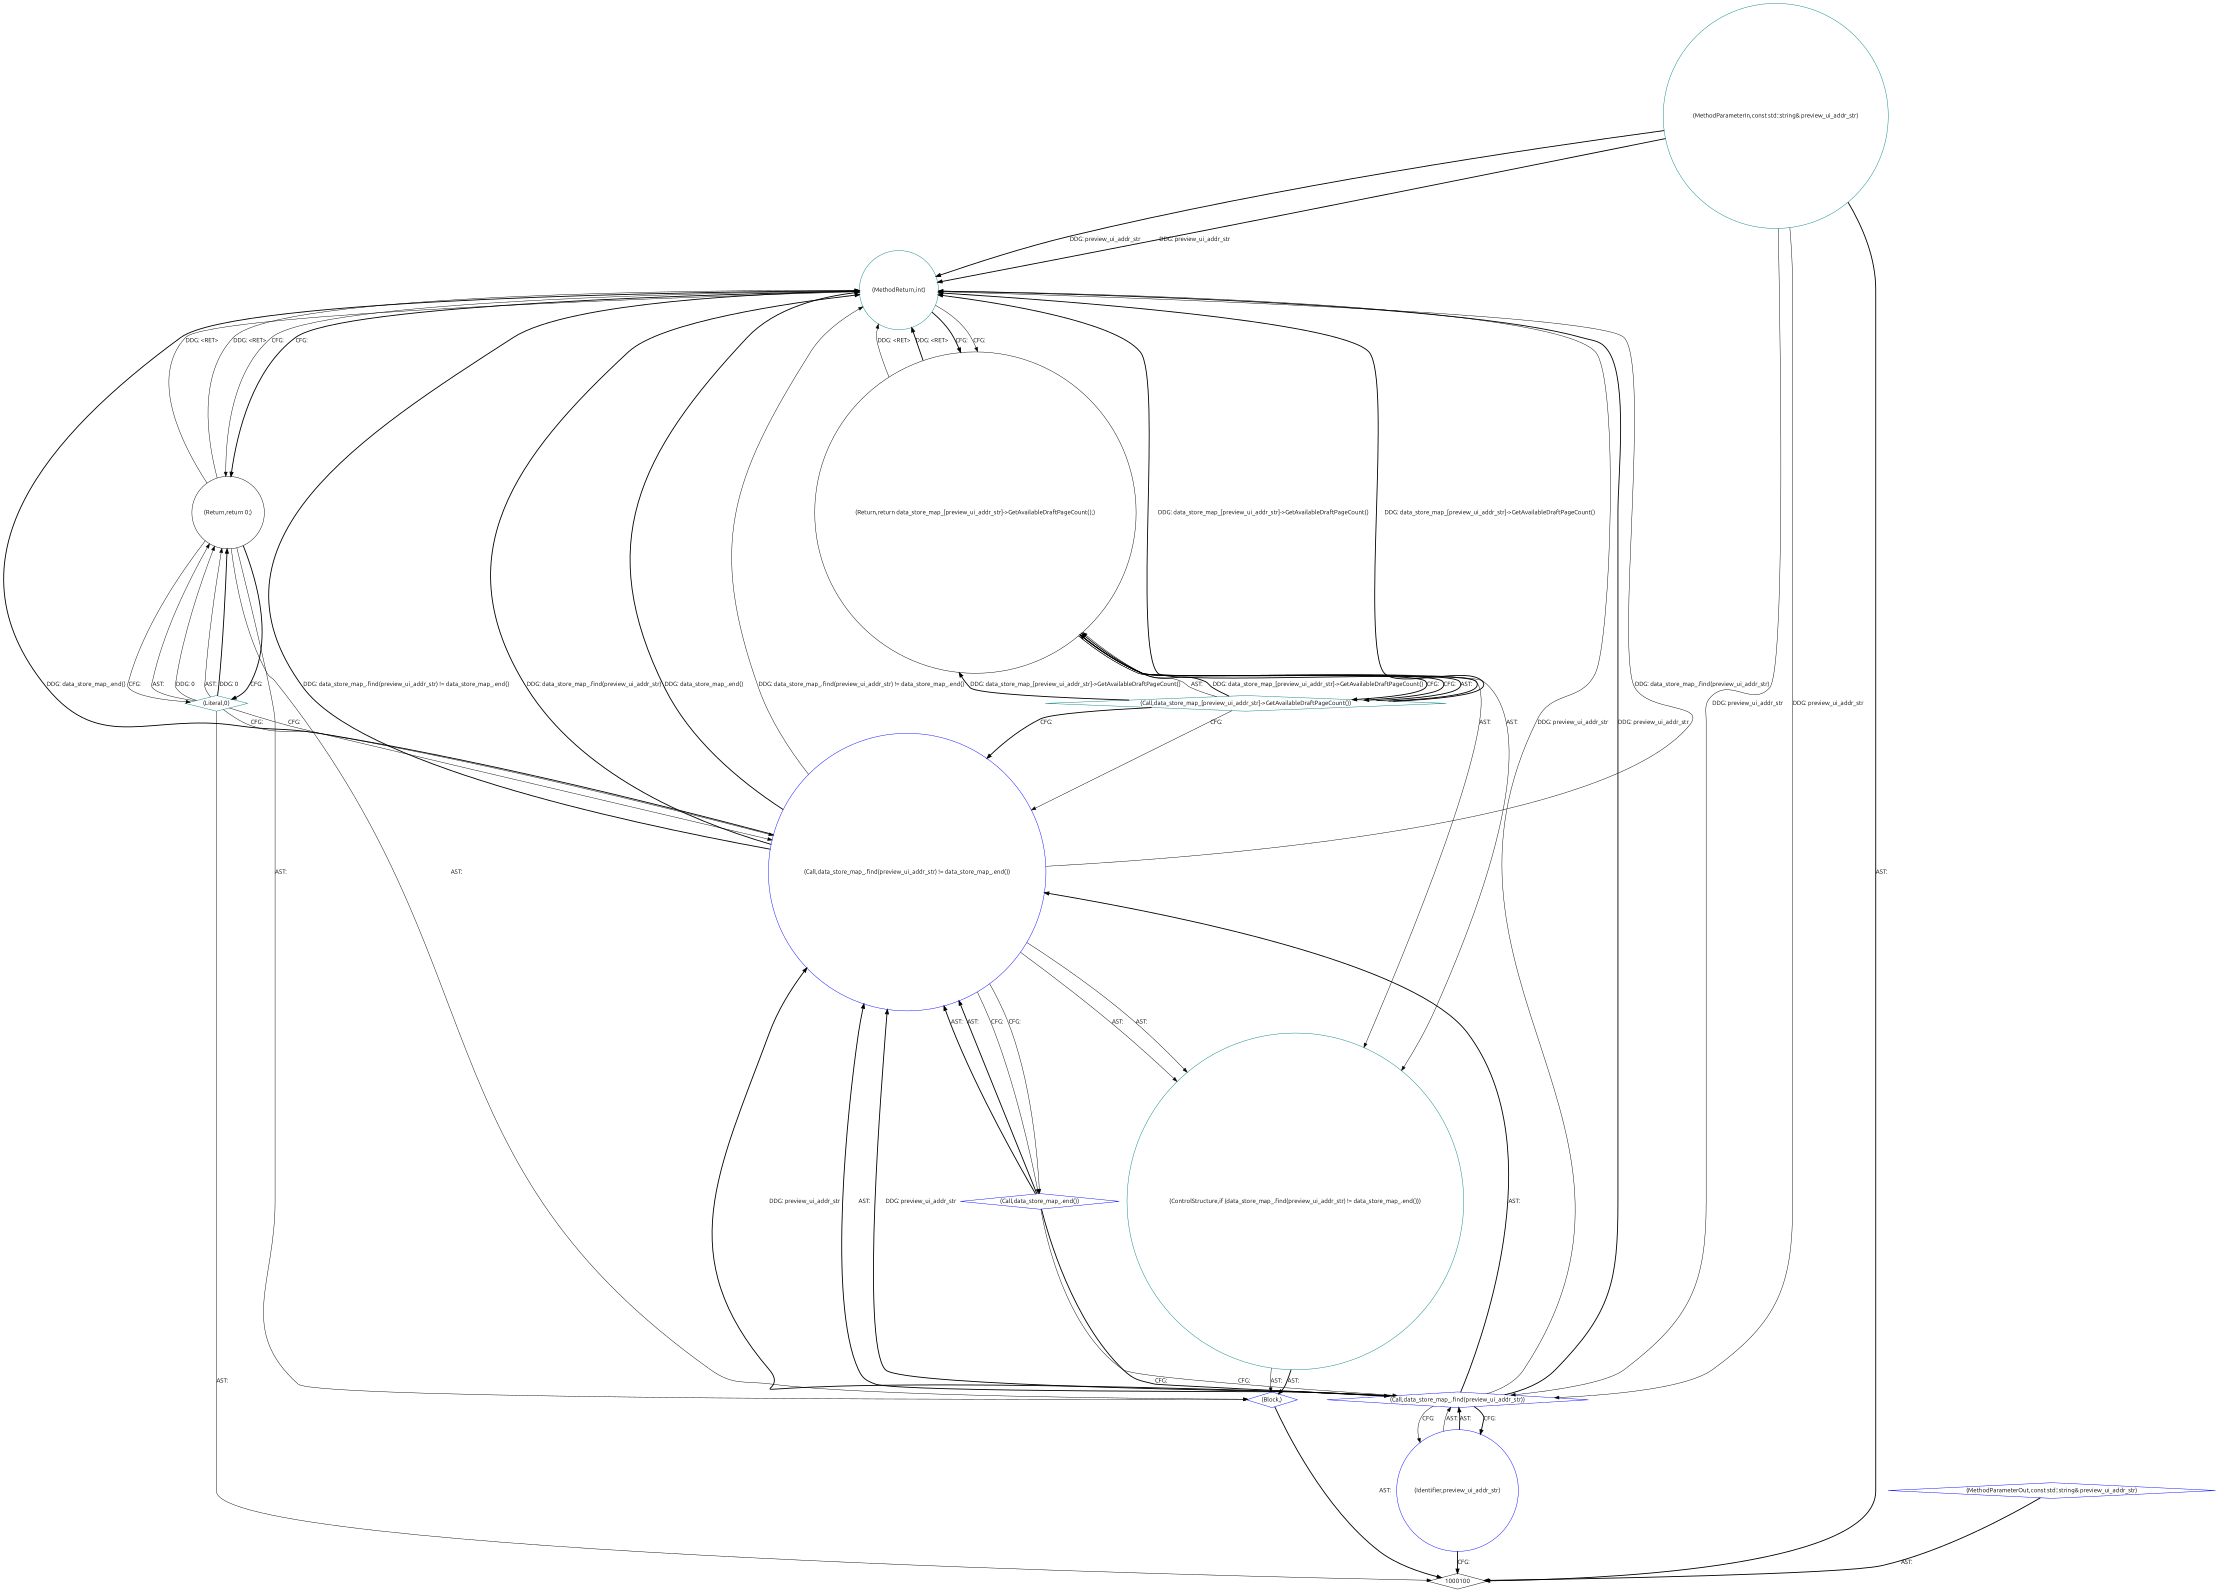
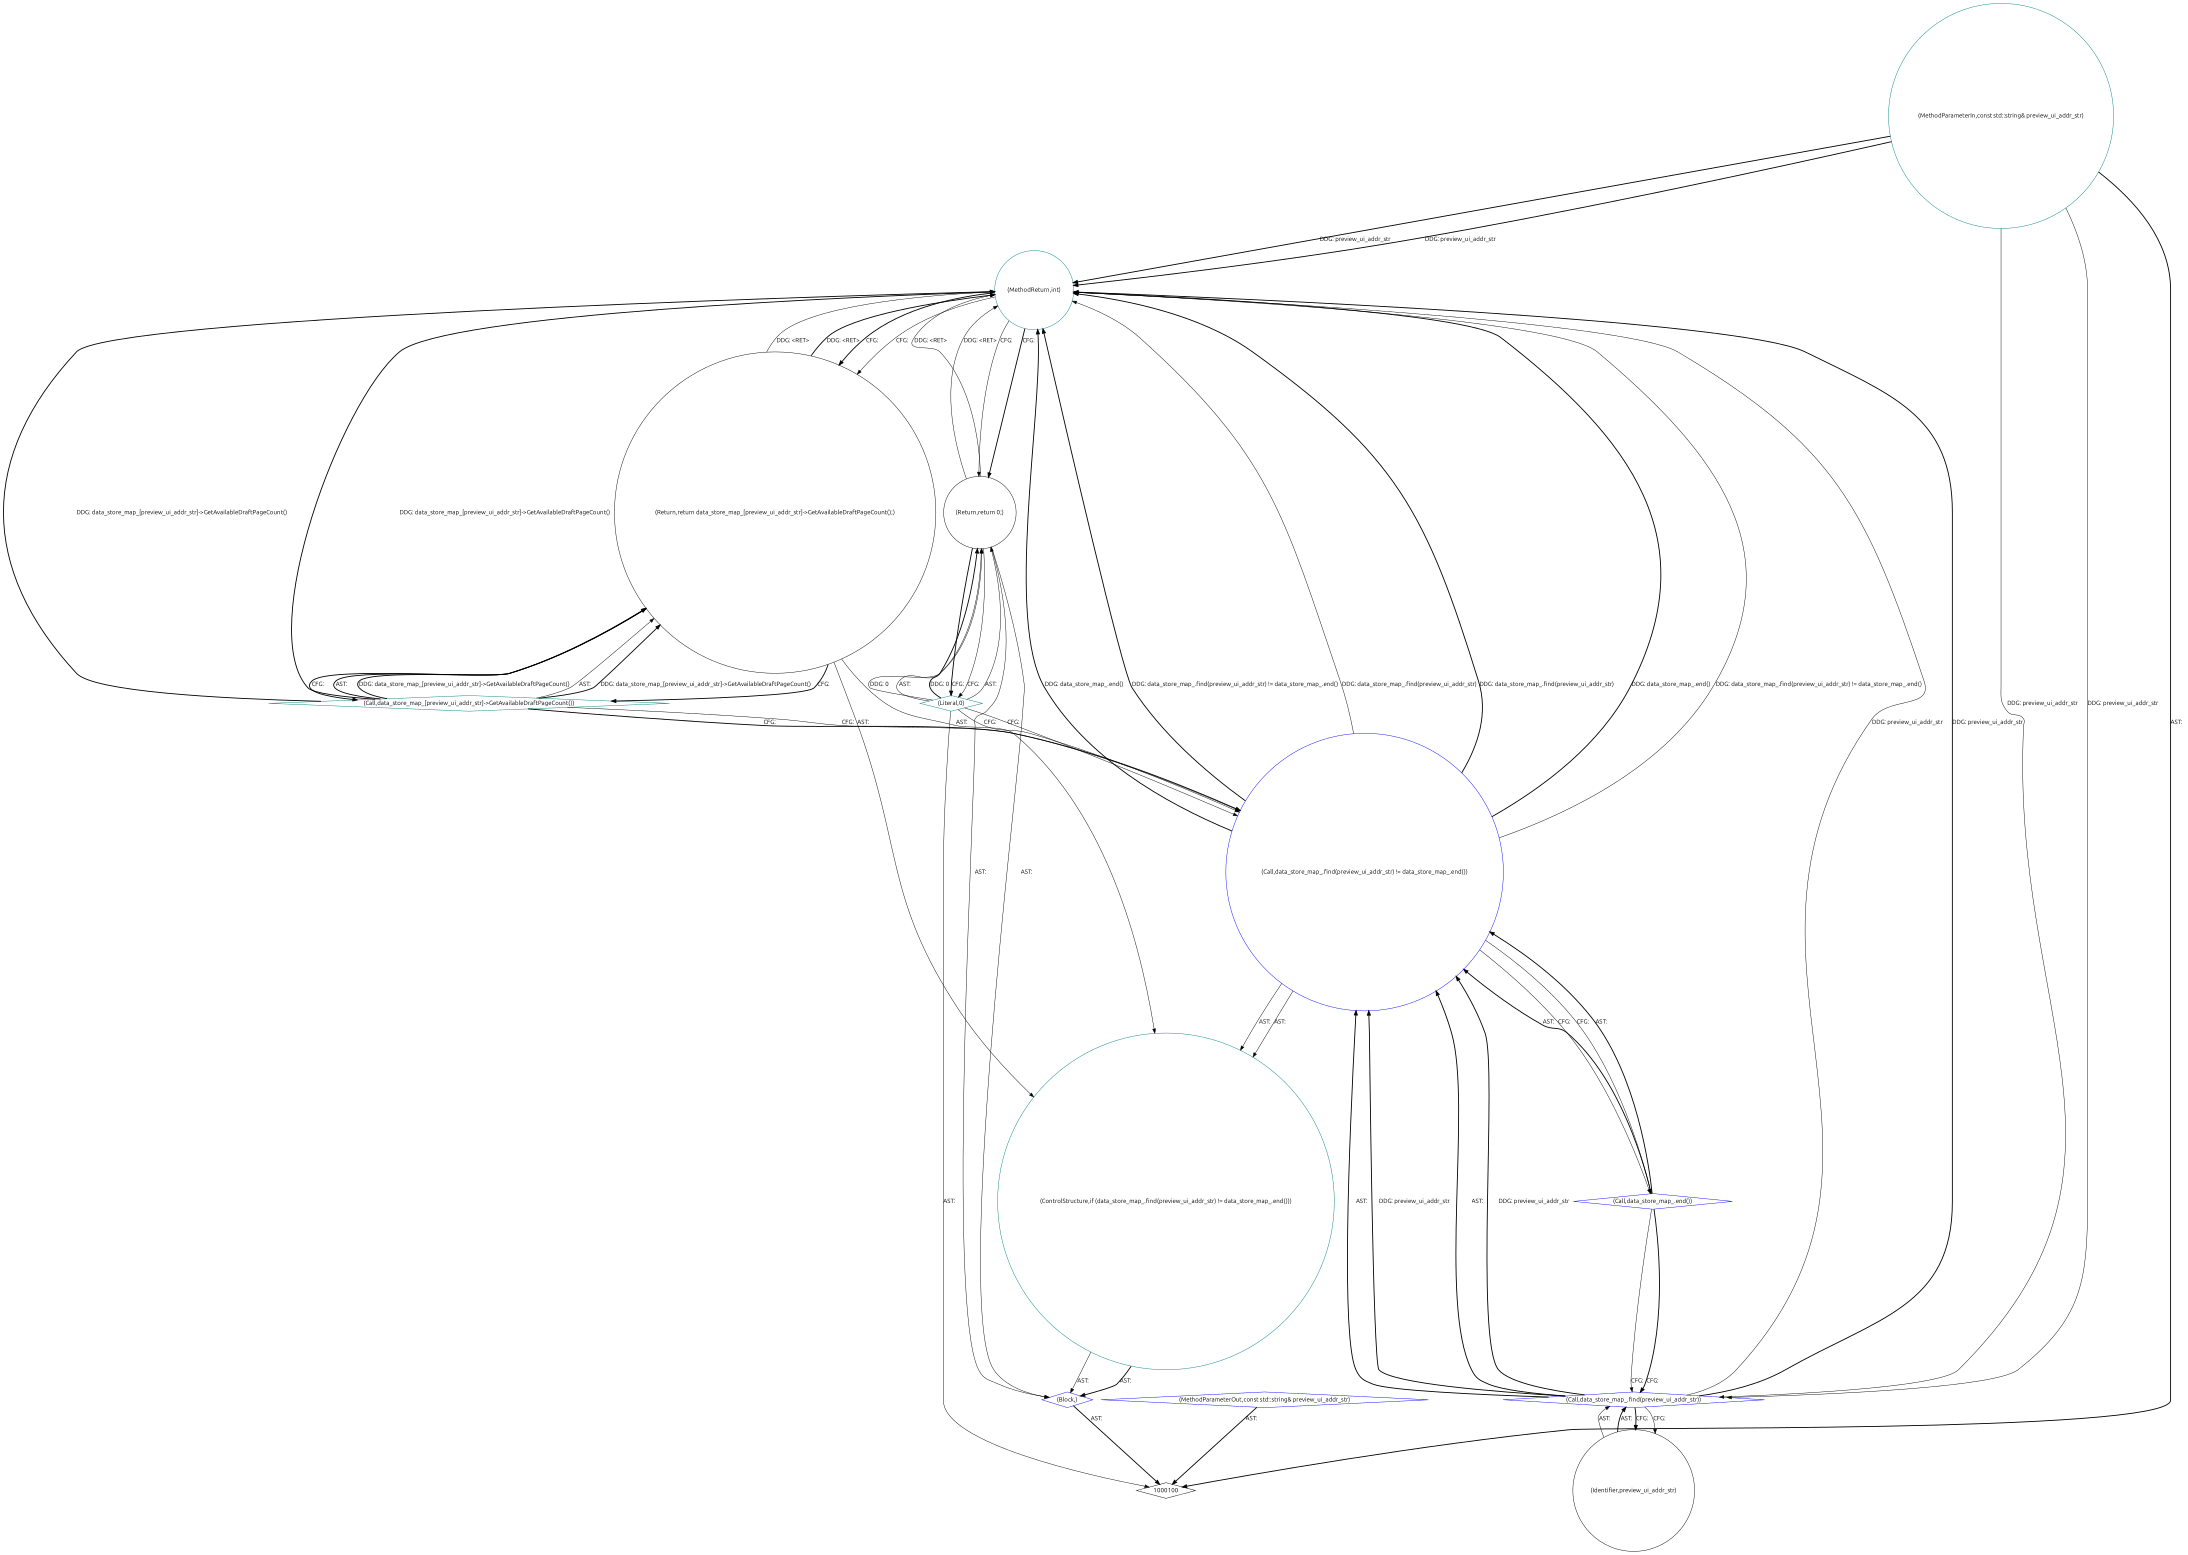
  digraph {
    fontname=Ubuntu
    node [color=teal fontname=Ubuntu shape=circle]
    edge [fontname=Ubuntu style=bold]
    n1 [label="(MethodReturn,int)"]
    n2 [color=black label="(Return,return data_store_map_[preview_ui_addr_str]->GetAvailableDraftPageCount();)"]
    n3 [color=black label="(Return,return 0;)"]
    n4 [label="(ControlStructure,if (data_store_map_.find(preview_ui_addr_str) != data_store_map_.end()))"]
    n5 [label="(Call,data_store_map_[preview_ui_addr_str]->GetAvailableDraftPageCount())" shape=diamond]
    n6 [color=blue label="(Block,)" shape=diamond]
    n7 [label="(Literal,0)" shape=diamond]
    1000100 [color=black shape=diamond]
    n9 [label="(MethodParameterIn,const std::string& preview_ui_addr_str)"]
    n10 [color=blue label="(Call,data_store_map_.find(preview_ui_addr_str))" shape=diamond]
-   n11 [color=blue label="(Identifier,preview_ui_addr_str)"]
+   n11 [color=black label="(Identifier,preview_ui_addr_str)"]
    n12 [color=blue label="(Call,data_store_map_.find(preview_ui_addr_str) != data_store_map_.end())"]
    n13 [color=blue label="(MethodParameterOut,const std::string& preview_ui_addr_str)" shape=diamond]
    n14 [color=blue label="(Call,data_store_map_.end())" shape=diamond]
    n1 -> n2 [label="CFG: "]
    n1 -> n2 [label="CFG: " style=solid]
    n1 -> n3 [label="CFG: " style=solid]
    n1 -> n3 [label="CFG: "]
    n2 -> n1 [label="DDG: <RET>" style=solid]
    n2 -> n1 [label="DDG: <RET>"]
    n2 -> n4 [label="AST: " style=solid]
    n2 -> n4 [label="AST: " style=solid]
    n2 -> n5 [label="CFG: "]
    n2 -> n5 [label="CFG: "]
    n3 -> n1 [label="DDG: <RET>" style=solid]
    n3 -> n1 [label="DDG: <RET>" style=solid]
    n3 -> n6 [label="AST: " style=solid]
    n3 -> n6 [label="AST: " style=solid]
    n3 -> n7 [label="CFG: "]
    n3 -> n7 [label="CFG: " style=solid]
    n4 -> n6 [label="AST: "]
    n4 -> n6 [label="AST: " style=solid]
    n5 -> n1 [label="DDG: data_store_map_[preview_ui_addr_str]->GetAvailableDraftPageCount()"]
    n5 -> n1 [label="DDG: data_store_map_[preview_ui_addr_str]->GetAvailableDraftPageCount()"]
    n5 -> n2 [label="AST: "]
    n5 -> n2 [label="DDG: data_store_map_[preview_ui_addr_str]->GetAvailableDraftPageCount()"]
    n5 -> n2 [label="AST: " style=solid]
    n5 -> n2 [label="DDG: data_store_map_[preview_ui_addr_str]->GetAvailableDraftPageCount()"]
    n5 -> n12 [label="CFG: "]
    n5 -> n12 [label="CFG: " style=solid]
    n6 -> 1000100 [label="AST: "]
    n7 -> n3 [label="AST: " style=solid]
    n7 -> n3 [label="DDG: 0" style=solid]
    n7 -> n3 [label="AST: " style=solid]
    n7 -> n3 [label="DDG: 0"]
    n7 -> 1000100 [label="AST: " style=solid]
    n7 -> n12 [label="CFG: " style=solid]
    n7 -> n12 [label="CFG: " style=solid]
    n9 -> n1 [label="DDG: preview_ui_addr_str"]
    n9 -> n1 [label="DDG: preview_ui_addr_str"]
    n9 -> 1000100 [label="AST: "]
    n9 -> n10 [label="DDG: preview_ui_addr_str" style=solid]
    n9 -> n10 [label="DDG: preview_ui_addr_str" style=solid]
    n10 -> n1 [label="DDG: preview_ui_addr_str" style=solid]
    n10 -> n1 [label="DDG: preview_ui_addr_str"]
    n10 -> n11 [label="CFG: "]
    n10 -> n11 [label="CFG: " style=solid]
    n10 -> n12 [label="AST: "]
    n10 -> n12 [label="DDG: preview_ui_addr_str"]
    n10 -> n12 [label="AST: "]
    n10 -> n12 [label="DDG: preview_ui_addr_str"]
-   n11 -> 1000100 [label="CFG: "]
    n11 -> n10 [label="AST: " style=solid]
    n11 -> n10 [label="AST: "]
    n12 -> n1 [label="DDG: data_store_map_.end()"]
    n12 -> n1 [label="DDG: data_store_map_.find(preview_ui_addr_str) != data_store_map_.end()" style=solid]
    n12 -> n1 [label="DDG: data_store_map_.find(preview_ui_addr_str)" style=solid]
    n12 -> n1 [label="DDG: data_store_map_.end()"]
    n12 -> n1 [label="DDG: data_store_map_.find(preview_ui_addr_str) != data_store_map_.end()"]
    n12 -> n1 [label="DDG: data_store_map_.find(preview_ui_addr_str)"]
    n12 -> n4 [label="AST: " style=solid]
    n12 -> n4 [label="AST: " style=solid]
    n12 -> n14 [label="CFG: " style=solid]
    n12 -> n14 [label="CFG: " style=solid]
    n13 -> 1000100 [label="AST: "]
    n14 -> n10 [label="CFG: " style=solid]
    n14 -> n10 [label="CFG: "]
    n14 -> n12 [label="AST: "]
    n14 -> n12 [label="AST: "]
  }
